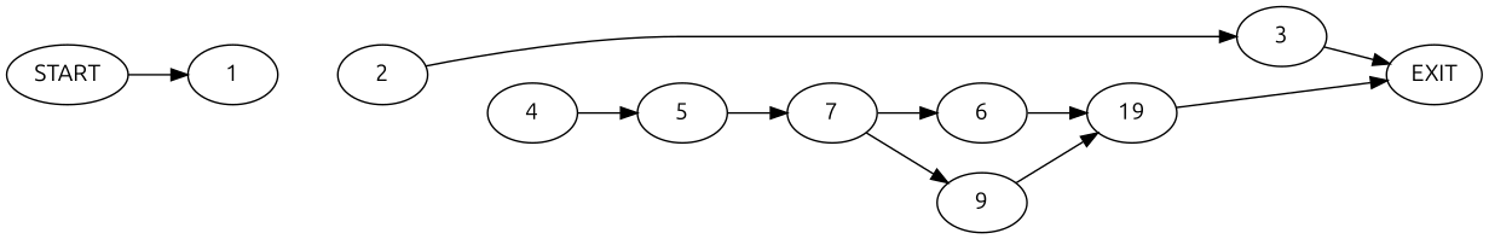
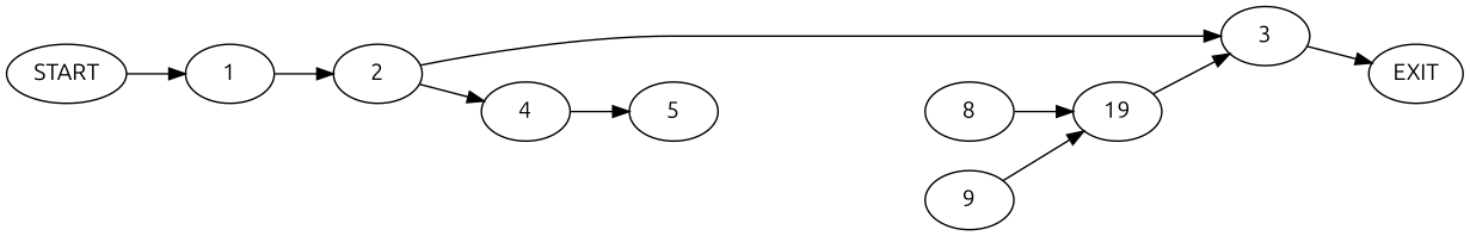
  digraph {
    fontname=Ubuntu
    rankdir=LR
    node [fontname=Ubuntu]
    edge [fontname=Ubuntu]
    n1 [label=START]
    1
    2
    n4 [label=EXIT]
    3
    4
    5
-   7
-   8 [label=6]
+   8
    9
    n11 [label=19]
    n1 -> 1
+   1 -> 2
    2 -> 3
+   2 -> 4
    3 -> n4
    4 -> 5
-   5 -> 7
-   7 -> 8
-   7 -> 9
    8 -> n11
    9 -> n11
-   n11 -> n4
+   n11 -> 3
  }
